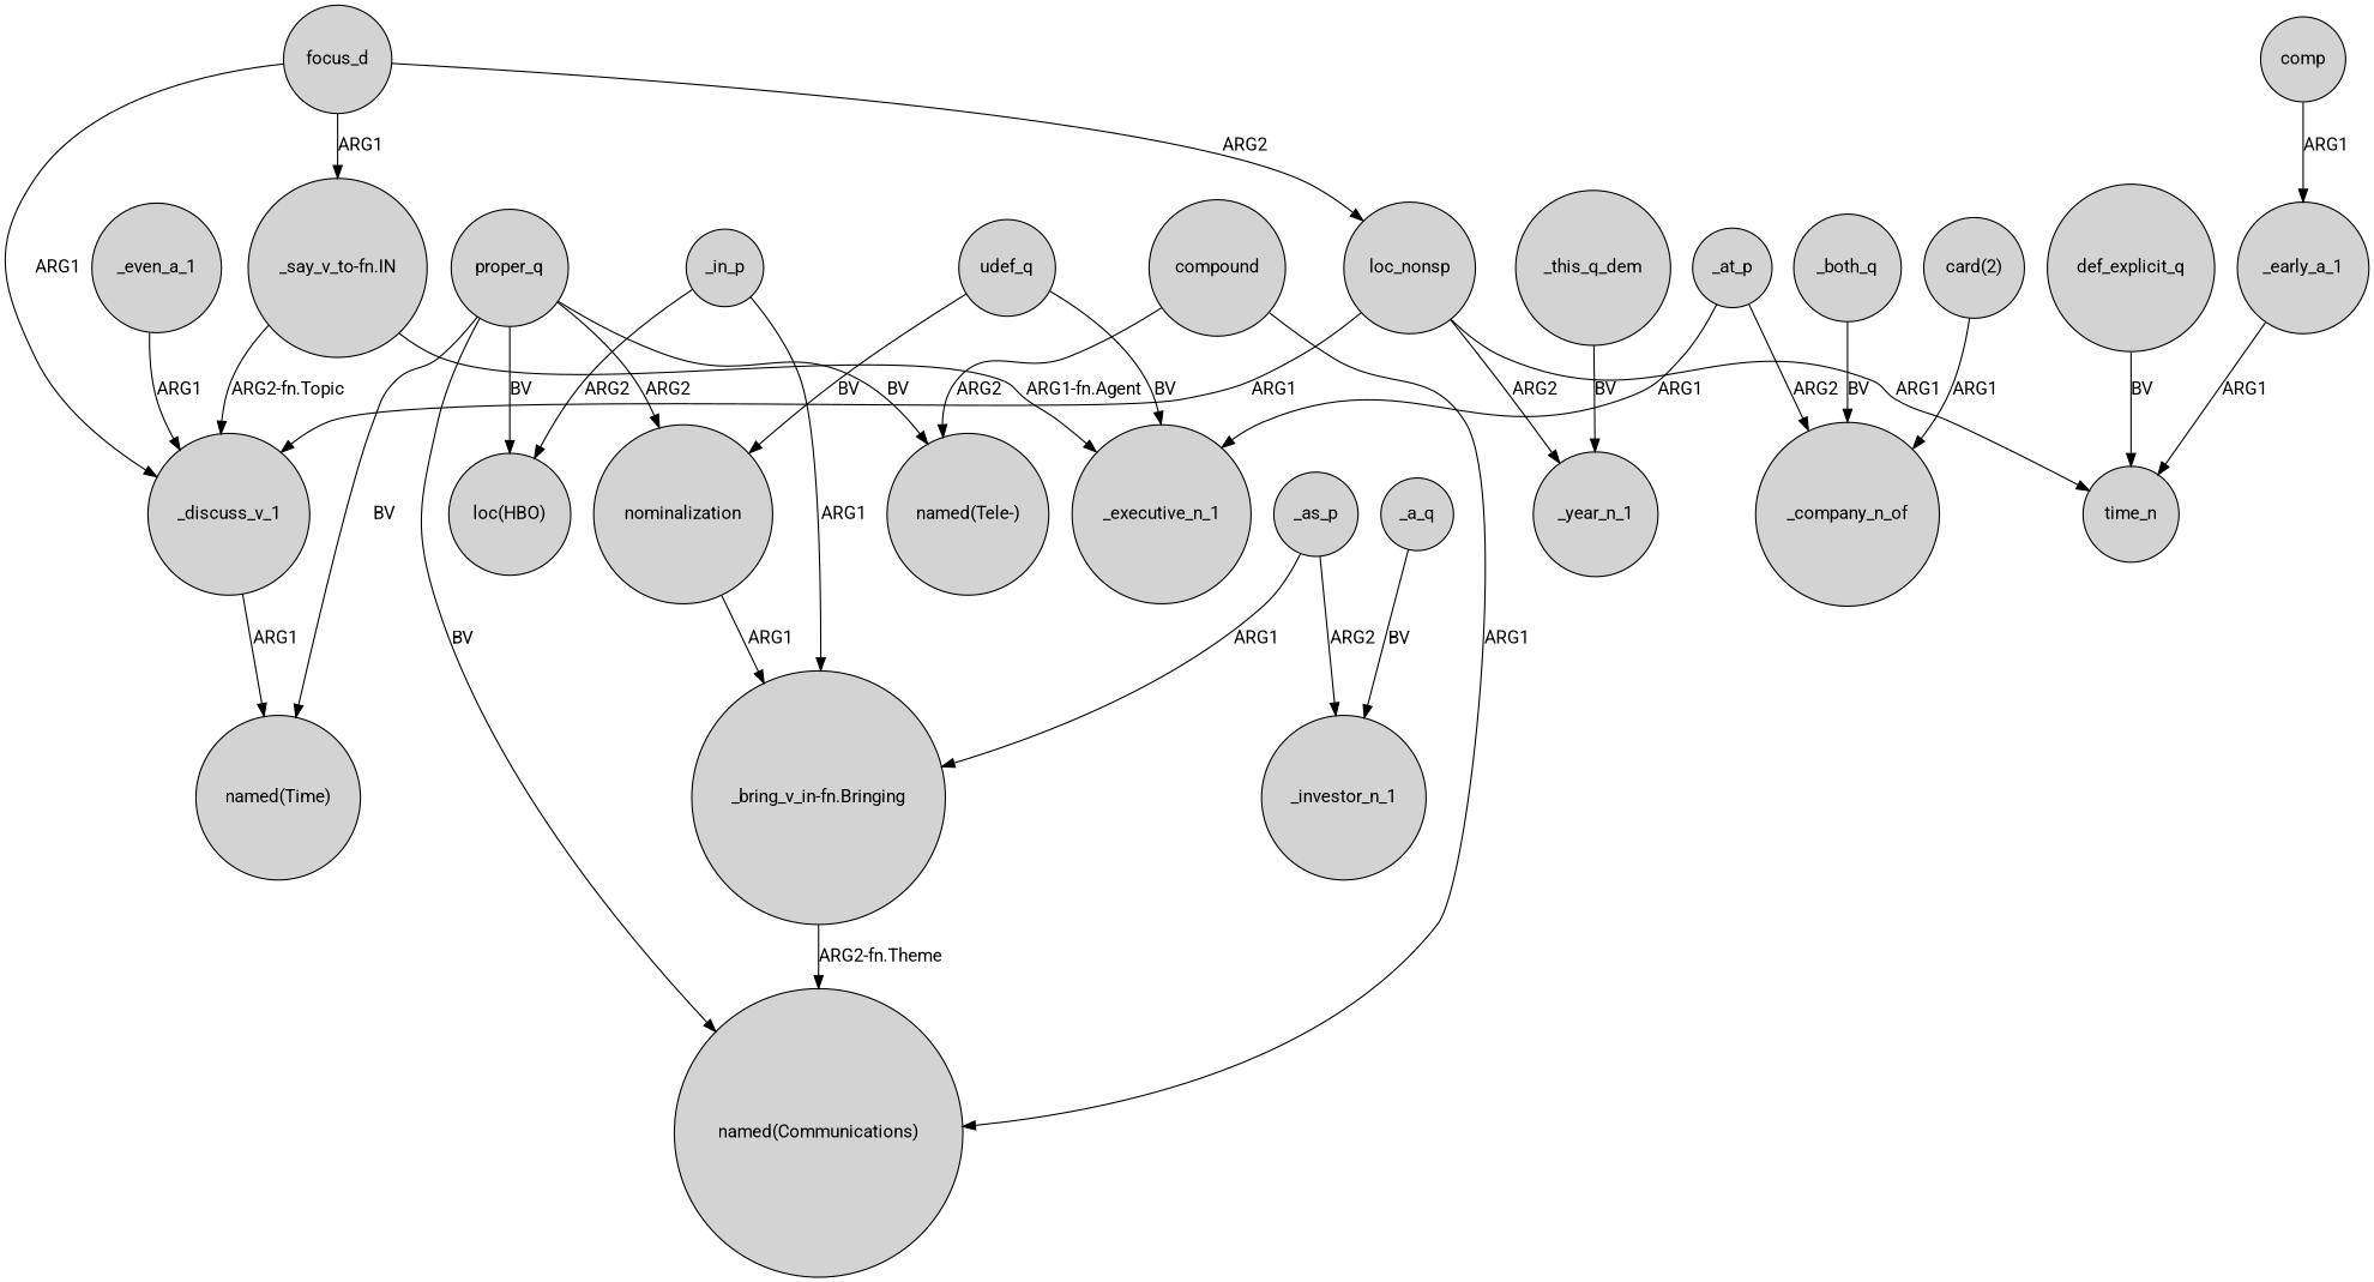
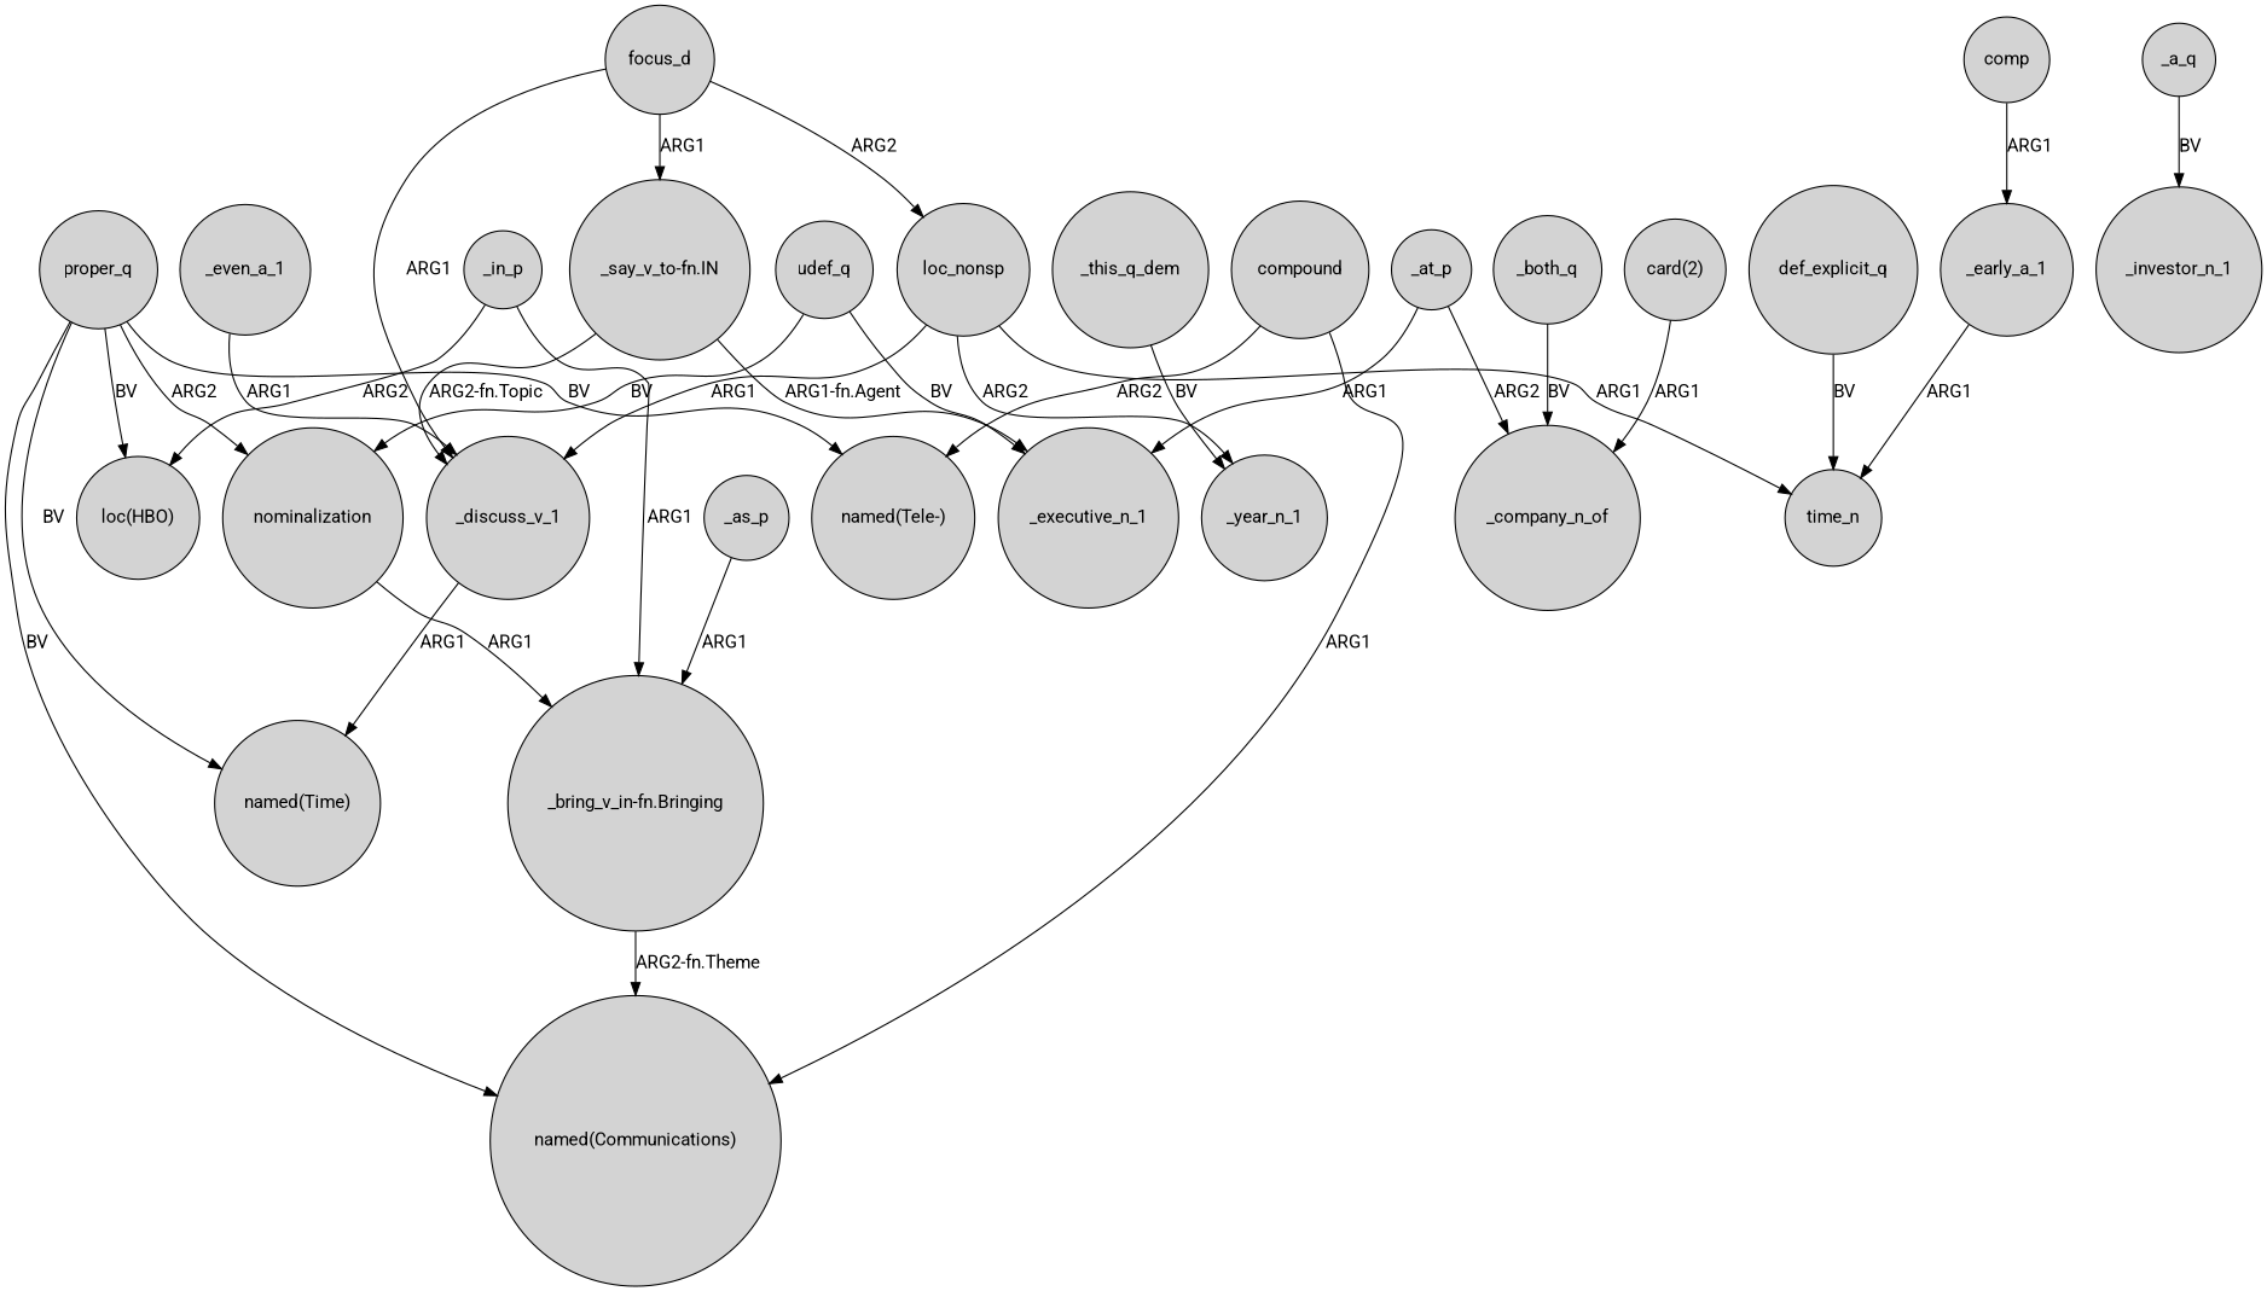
  digraph {
    fontname=Roboto
    node [fontname=Roboto shape=circle style=filled]
    edge [fontname=Roboto]
    focus_d
    loc_nonsp
    _discuss_v_1
    "_say_v_to-fn.IN"
    time_n
    _year_n_1
    "named(Time)"
    _executive_n_1
    udef_q
    nominalization
    "_bring_v_in-fn.Bringing"
    def_explicit_q
    n13 [label="loc(HBO)"]
    _in_p
    "named(Communications)"
    proper_q
    "named(Tele-)"
    _at_p
    _company_n_of
    compound
    _both_q
    _as_p
    _investor_n_1
    "card(2)"
    _early_a_1
    _a_q
    _even_a_1
    comp
    _this_q_dem
    focus_d -> loc_nonsp [label=ARG2]
    focus_d -> _discuss_v_1 [label=ARG1]
    focus_d -> "_say_v_to-fn.IN" [label=ARG1]
    loc_nonsp -> _discuss_v_1 [label=ARG1]
    loc_nonsp -> time_n [label=ARG1]
    loc_nonsp -> _year_n_1 [label=ARG2]
    _discuss_v_1 -> "named(Time)" [label=ARG1]
    "_say_v_to-fn.IN" -> _discuss_v_1 [label="ARG2-fn.Topic"]
    "_say_v_to-fn.IN" -> _executive_n_1 [label="ARG1-fn.Agent"]
    udef_q -> _executive_n_1 [label=BV]
    udef_q -> nominalization [label=BV]
    nominalization -> "_bring_v_in-fn.Bringing" [label=ARG1]
    "_bring_v_in-fn.Bringing" -> "named(Communications)" [label="ARG2-fn.Theme"]
    def_explicit_q -> time_n [label=BV]
    _in_p -> "_bring_v_in-fn.Bringing" [label=ARG1]
    _in_p -> n13 [label=ARG2]
    proper_q -> "named(Time)" [label=BV]
    proper_q -> nominalization [label=ARG2]
    proper_q -> n13 [label=BV]
    proper_q -> "named(Communications)" [label=BV]
    proper_q -> "named(Tele-)" [label=BV]
    _at_p -> _executive_n_1 [label=ARG1]
    _at_p -> _company_n_of [label=ARG2]
    compound -> "named(Communications)" [label=ARG1]
    compound -> "named(Tele-)" [label=ARG2]
    _both_q -> _company_n_of [label=BV]
    _as_p -> "_bring_v_in-fn.Bringing" [label=ARG1]
-   _as_p -> _investor_n_1 [label=ARG2]
    "card(2)" -> _company_n_of [label=ARG1]
    _early_a_1 -> time_n [label=ARG1]
    _a_q -> _investor_n_1 [label=BV]
    _even_a_1 -> _discuss_v_1 [label=ARG1]
    comp -> _early_a_1 [label=ARG1]
    _this_q_dem -> _year_n_1 [label=BV]
  }
